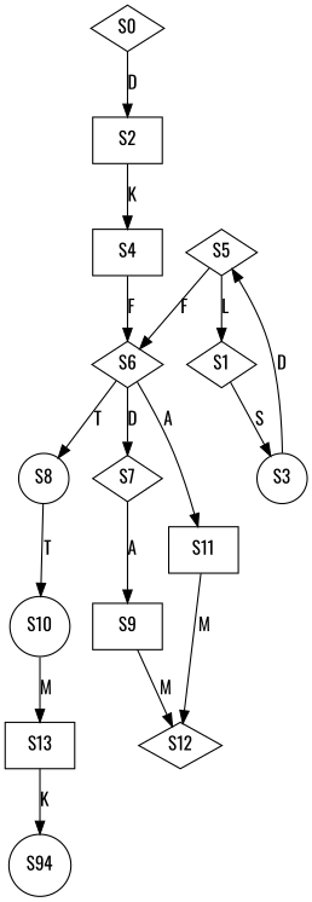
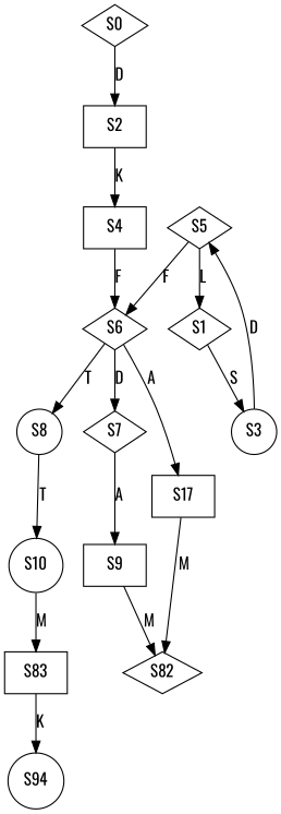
  strict digraph {
    fontname=Oswald
    node [fontname=Oswald shape=diamond]
    edge [fontname=Oswald]
    S2 [shape=box]
    S0
    S3 [shape=circle]
    S1
    S4 [shape=box]
    S5
    S6
    S7
    S8 [shape=circle]
-   S11 [shape=box]
+   S11 [shape=box label=S17]
    S9 [shape=box]
    S10 [shape=circle]
-   S12
-   S13 [shape=box]
+   S12 [label=S82]
+   S13 [shape=box label=S83]
    n15 [label=S94 shape=circle]
    S2 -> S4 [label=K]
    S0 -> S2 [label=D]
    S3 -> S5 [label=D]
    S1 -> S3 [label=S]
    S4 -> S6 [label=F]
    S5 -> S1 [label=L]
    S5 -> S6 [label=F]
    S6 -> S7 [label=D]
    S6 -> S8 [label=T]
    S6 -> S11 [label=A]
    S7 -> S9 [label=A]
    S8 -> S10 [label=T]
    S11 -> S12 [label=M]
    S9 -> S12 [label=M]
    S10 -> S13 [label=M]
    S13 -> n15 [label=K]
  }
